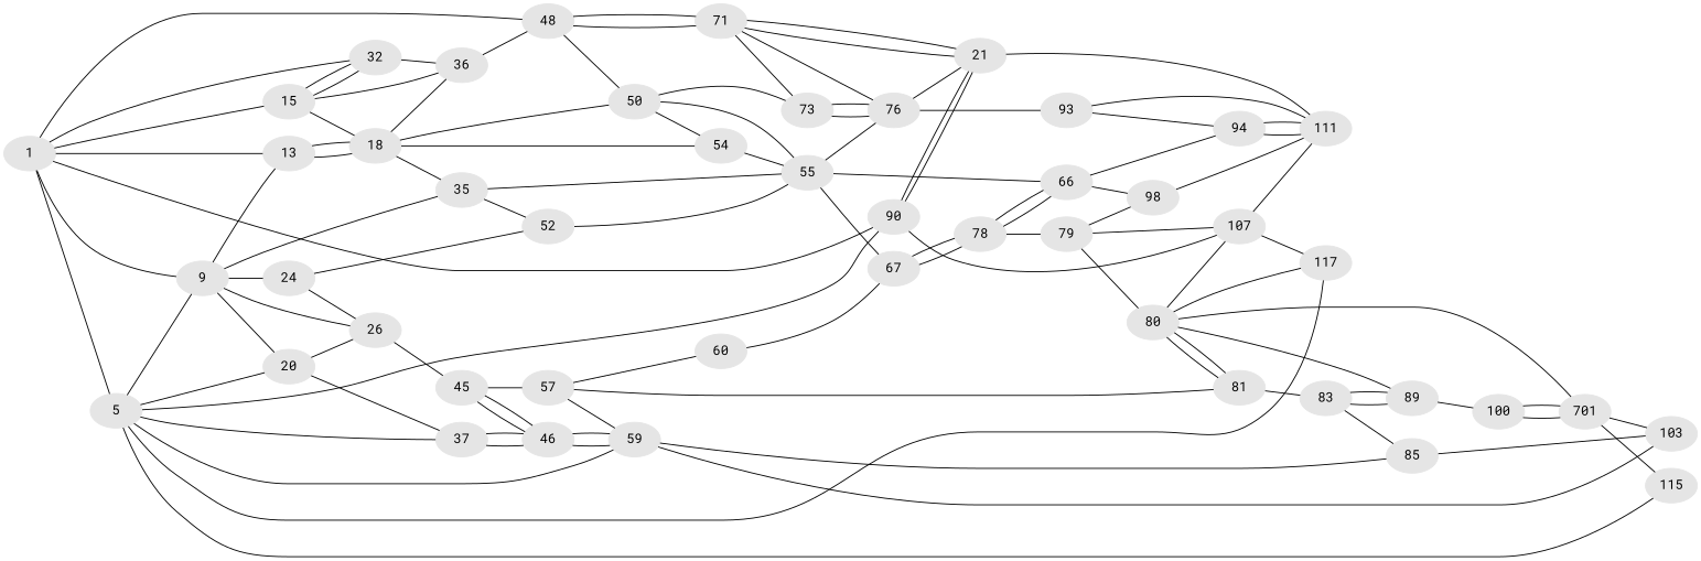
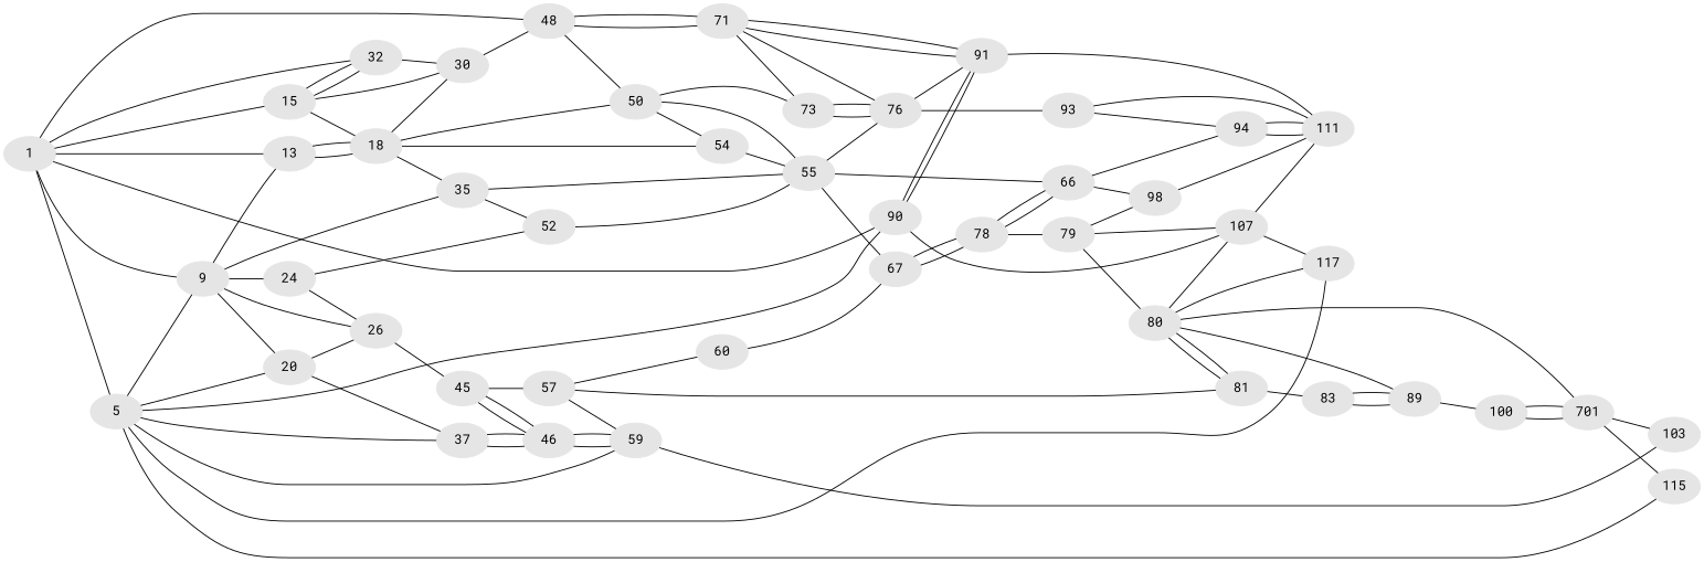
  graph {
    fontname="Roboto Mono"
    rankdir=LR
    node [color=gray90 fontname="Roboto Mono" style=filled]
    edge [fontname="Roboto Mono"]
    1 [super="+8+2"]
    5 [super="+6+70+19"]
    9 [super="+22+10"]
    13 [super="+14"]
    15 [super="+16"]
    32
    48 [super="+49"]
    90
    20 [super="+21+30"]
    37
    59 [super="+68"]
    115
    117
    24 [super="+40"]
    26 [super="+27"]
    35 [super="+51"]
    18 [super="+33"]
-   36 [super="+38"]
+   36 [super="+38" label=30]
    50 [super="+56"]
    71 [super="+72"]
-   91 [super="+96" label=21]
+   91 [super="+96"]
    107 [super="+114"]
    46
-   85
    103 [super="+104+109"]
    52
    45 [super="+47"]
    55 [super="+62"]
    54
    73
    60 [super="+65"]
    67
    57 [super="+58+61"]
    76 [super="+87"]
    n35 [label=66 super="+95"]
    81
    78
    93 [super="+110"]
    98
    94
    83 [super="+84"]
    79 [super="+99"]
    111 [super="+112"]
    80 [super="+88"]
    89
    n46 [label=701 super="+102+106"]
    100
    1 -- 5
    1 -- 9
    1 -- 13 [weight=2]
    1 -- 15
    1 -- 32
    1 -- 48
    1 -- 90
    5 -- 9 [weight=2]
    5 -- 90
    5 -- 20
    5 -- 37
    5 -- 59
    5 -- 115
    5 -- 117
    9 -- 13
    9 -- 20
    9 -- 24 [weight=2]
    9 -- 26
    9 -- 35
    13 -- 18
    13 -- 18
    15 -- 32
    15 -- 32
    15 -- 18
    15 -- 36 [weight=2]
    32 -- 36
    48 -- 50
    48 -- 71
    48 -- 71
    90 -- 91
    90 -- 91
    90 -- 107
    20 -- 37
    20 -- 26 [weight=2]
    37 -- 46
    37 -- 46
-   59 -- 85
    59 -- 103
    24 -- 26 [weight=2]
    24 -- 52
    26 -- 45 [weight=2]
    35 -- 52
    35 -- 55
    18 -- 35
    18 -- 36
    18 -- 50
    18 -- 54
    36 -- 48
    50 -- 55
    50 -- 54
    50 -- 73
    71 -- 91
    71 -- 91
    71 -- 73
    71 -- 76
    91 -- 111
    107 -- 117
    107 -- 111
    46 -- 59
    46 -- 59
-   85 -- 103
    52 -- 55
    45 -- 46
    45 -- 46
    45 -- 57
    55 -- 67
    55 -- 76
    55 -- n35
    54 -- 55
    73 -- 76
    73 -- 76
    60 -- 67
    67 -- 78
    67 -- 78
    57 -- 59 [weight=2]
    57 -- 60
    57 -- 81
    76 -- 91
    76 -- 93 [weight=2]
    n35 -- 98
    n35 -- 94
    81 -- 83
    78 -- n35
    78 -- n35
    78 -- 79
    93 -- 94
    93 -- 111
    98 -- 111
    94 -- 111
    94 -- 111
-   83 -- 85
    83 -- 89
    83 -- 89
    79 -- 107
    79 -- 98
    79 -- 80
    80 -- 117
    80 -- 107
    80 -- 81
    80 -- 81
    80 -- 89
    80 -- n46
    89 -- 100
    n46 -- 115 [weight=2]
    n46 -- 103
    100 -- n46
    100 -- n46
  }
